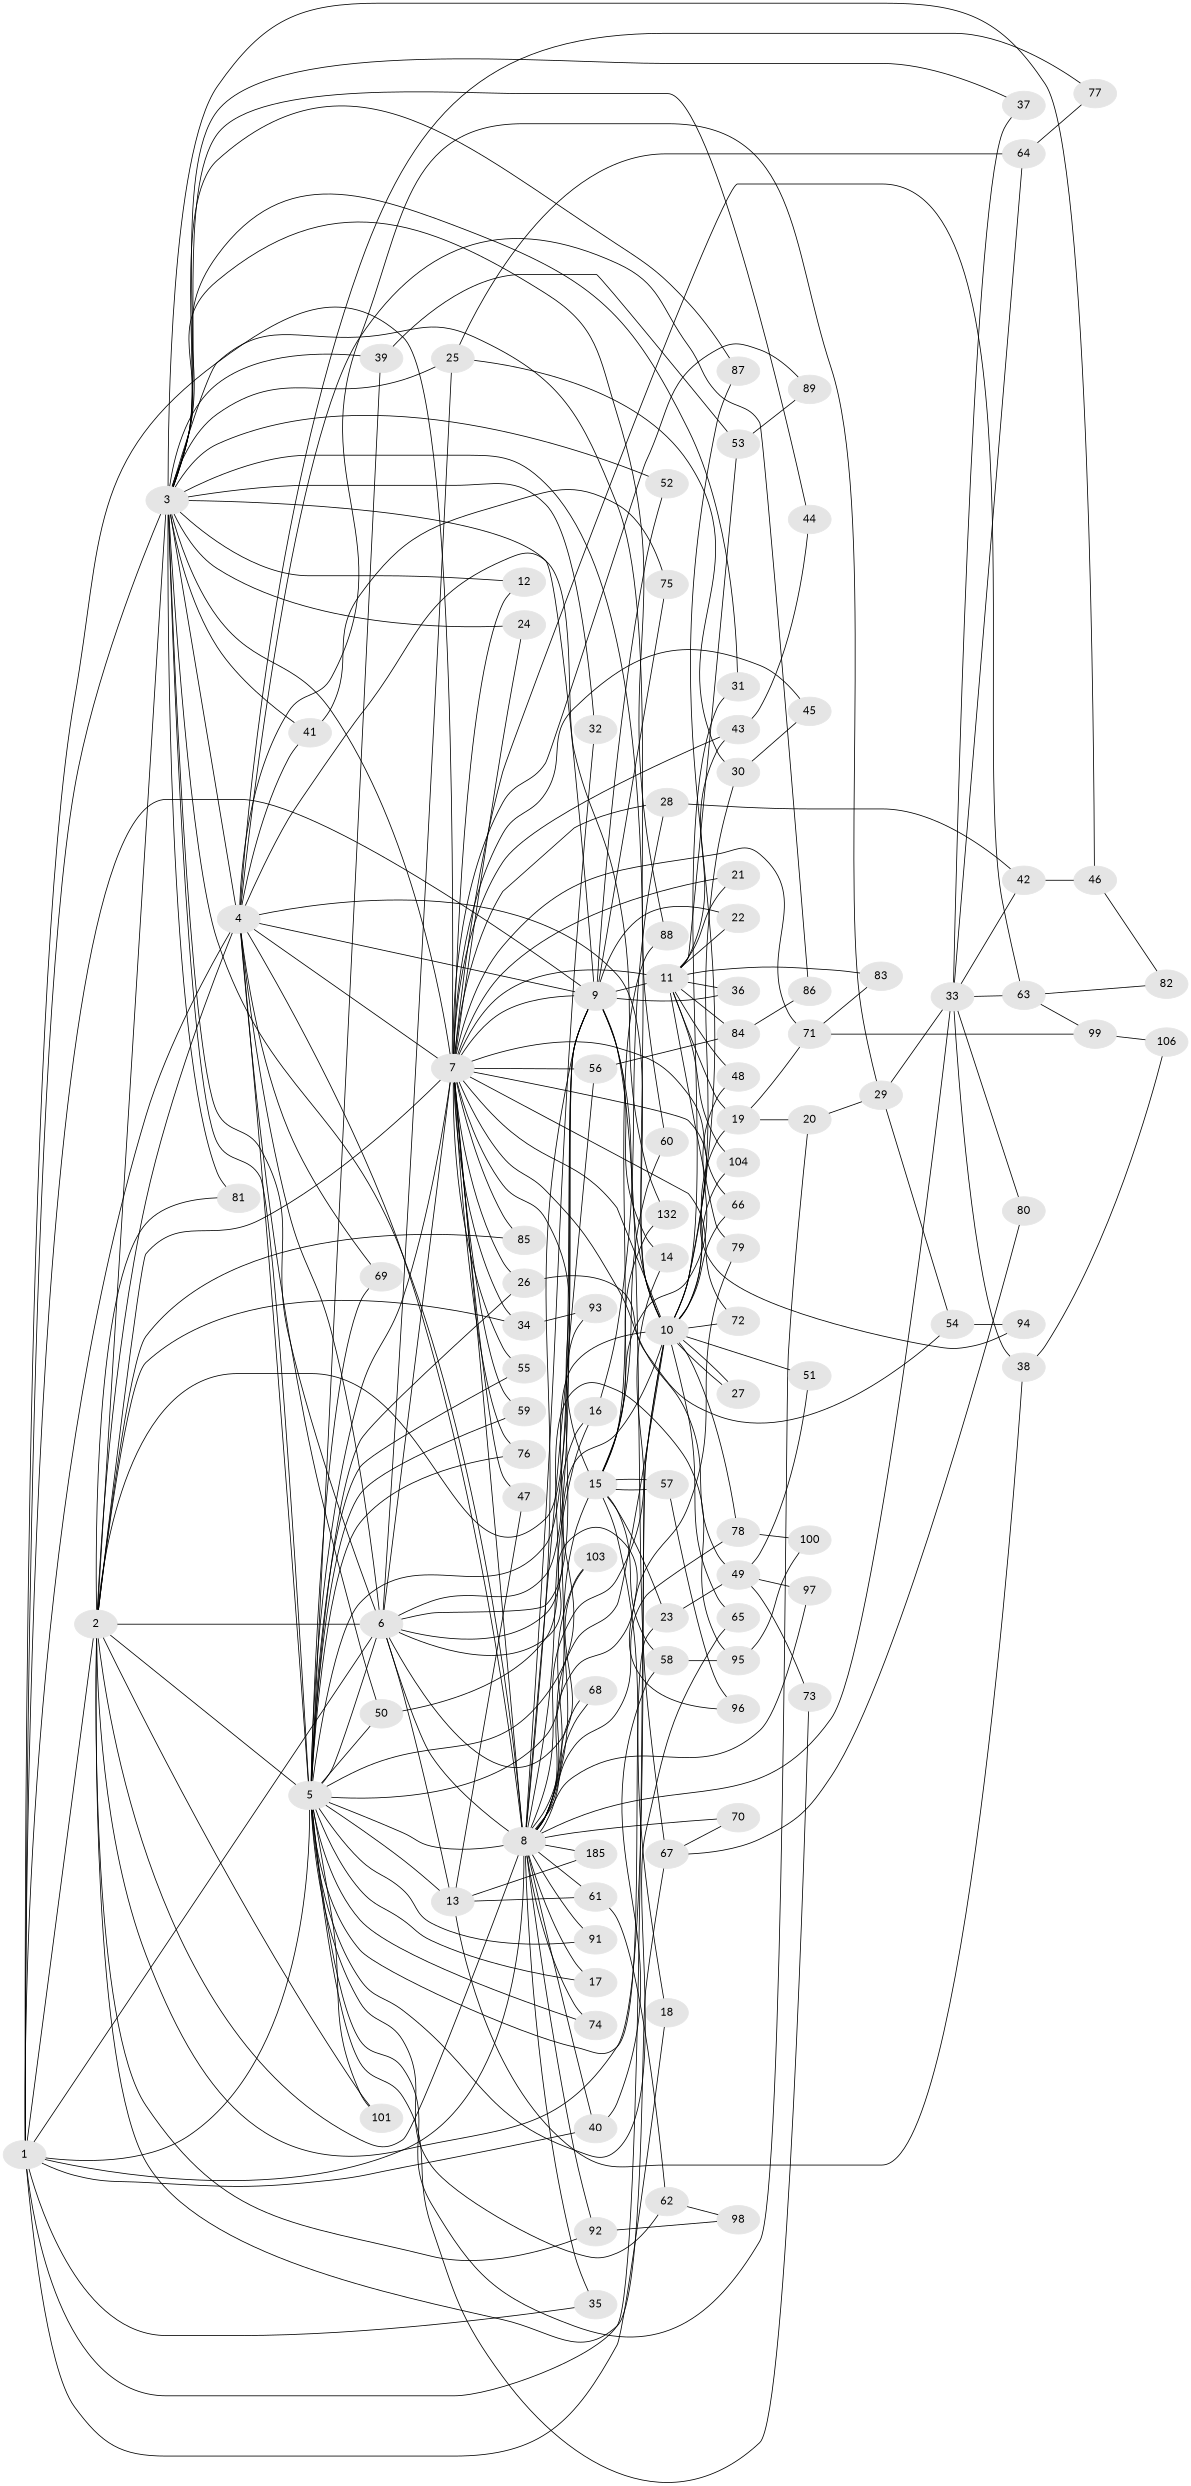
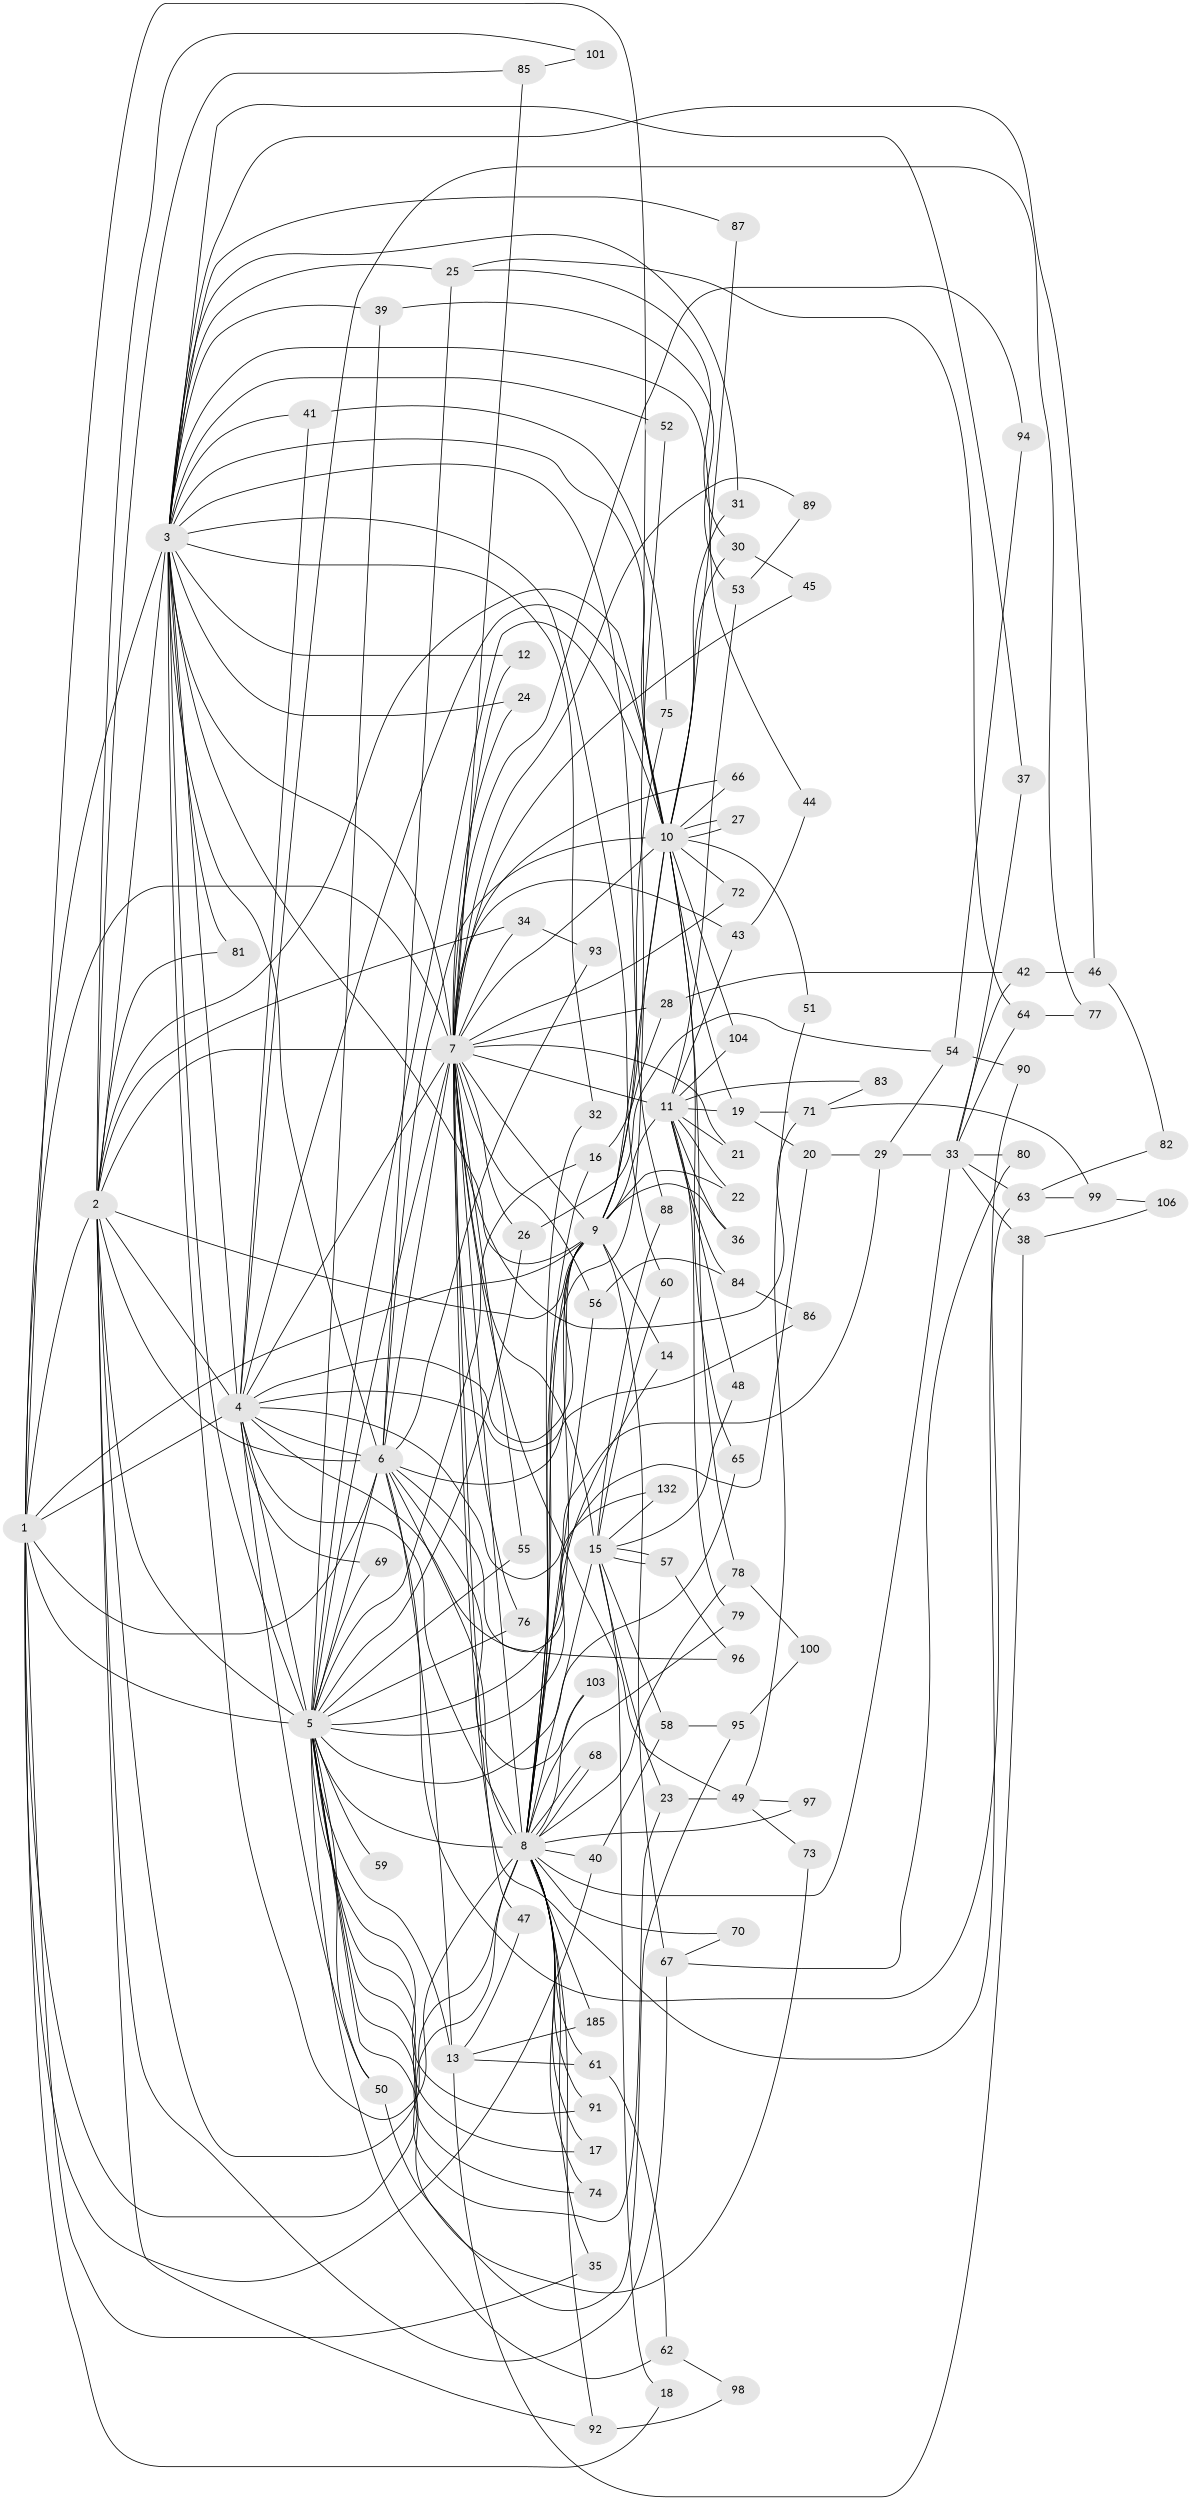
  graph {
    fontname=Lato
    rankdir=LR
    node [color=gray90 fontname=Lato style=filled]
    edge [fontname=Lato]
    1
    2
    3
    4
    5
    6
    7
    8
    9
    10
    18
    35
    40
    34
    67
    81
    85
    92
    101
    12
    24
    25
    31
    32
    37
    39
    41
    44
    46
    52
    60
    87
    88
    29
    50
    69
    77
    86
    n39 [label=132]
    13
    16
    17
    20
    23
    26
    55
    59
    62
    65
    73
    74
    76
    91
+   90
    93
    96
    103
    11
    15
    21
    28
    43
    45
    47
    49
    56
    63
    66
    71
    72
    89
    94
    14
    33
    61
    68
    70
    78
    79
    97
    n81 [label=185]
    22
    36
    75
    19
    27
    30
    51
    104
    58
    80
    98
    64
    53
    82
    54
    95
    38
    48
    83
    84
    57
    42
    99
    100
    106
    1 -- 2
    1 -- 3
    1 -- 4
    1 -- 5
    1 -- 6
    1 -- 7
    1 -- 8
    1 -- 9
    1 -- 10
    1 -- 18
    1 -- 35
    1 -- 40
    2 -- 3
    2 -- 4
    2 -- 5
    2 -- 6
    2 -- 7
    2 -- 8
    2 -- 9
    2 -- 10
    2 -- 34
    2 -- 67
    2 -- 81
    2 -- 85
    2 -- 92
    2 -- 101
    3 -- 4
    3 -- 5
    3 -- 6
    3 -- 7
    3 -- 8
    3 -- 9
    3 -- 10
    3 -- 81
    3 -- 12
    3 -- 24
    3 -- 25
    3 -- 31
    3 -- 32
    3 -- 37
    3 -- 39
    3 -- 41
    3 -- 44
    3 -- 46
    3 -- 52
    3 -- 60
    3 -- 87
    3 -- 88
    4 -- 5
    4 -- 6
    4 -- 7
    4 -- 8
    4 -- 9
    4 -- 10
    4 -- 41
    4 -- 29
    4 -- 50
    4 -- 69
    4 -- 77
    4 -- 86
    4 -- n39
    5 -- 6
    5 -- 7
    5 -- 8
    5 -- 9
    5 -- 10
-   5 -- 101
+   85 -- 101
    5 -- 39
    5 -- 50
    5 -- 69
    5 -- 13
    5 -- 16
    5 -- 17
    5 -- 20
    5 -- 23
    5 -- 26
    5 -- 55
    5 -- 59
    5 -- 62
    5 -- 65
    5 -- 73
    5 -- 74
    5 -- 76
    5 -- 91
    6 -- 7
    6 -- 8
    6 -- 9
    6 -- 10
    6 -- 25
    6 -- 13
+   6 -- 90
    6 -- 93
    6 -- 96
    6 -- 103
    7 -- 8
    7 -- 9
    7 -- 10
    7 -- 34
    7 -- 85
    7 -- 12
    7 -- 24
    7 -- 26
    7 -- 55
-   7 -- 59
    7 -- 76
    7 -- 11
    7 -- 15
    7 -- 21
    7 -- 28
    7 -- 43
    7 -- 45
    7 -- 47
    7 -- 49
    7 -- 56
    7 -- 63
    7 -- 66
    7 -- 71
    7 -- 72
    7 -- 89
    7 -- 94
    8 -- 9
    8 -- 10
    8 -- 35
    8 -- 40
    8 -- 92
    8 -- 32
    8 -- 16
    8 -- 17
    8 -- 74
    8 -- 91
    8 -- 103
    8 -- 15
    8 -- 56
    8 -- 14
    8 -- 33
    8 -- 61
    8 -- 68
    8 -- 68
    8 -- 70
    8 -- 78
    8 -- 79
    8 -- 97
    8 -- n81
    9 -- 10
    9 -- 67
    9 -- 52
    9 -- 11
    9 -- 14
    9 -- 22
    9 -- 36
    9 -- 75
    10 -- 31
    10 -- 87
    10 -- 65
    10 -- 66
    10 -- 72
    10 -- 78
    10 -- 19
    10 -- 27
    10 -- 27
    10 -- 30
    10 -- 51
    10 -- 104
    40 -- 58
    34 -- 93
    67 -- 70
    67 -- 80
    92 -- 98
    25 -- 30
    25 -- 64
    39 -- 53
    41 -- 75
    46 -- 82
    29 -- 33
    29 -- 54
    50 -- 95
    13 -- 47
    13 -- 61
    13 -- n81
    13 -- 38
    16 -- 28
    20 -- 29
    23 -- 49
    26 -- 54
    62 -- 98
    11 -- 21
    11 -- 43
    11 -- 79
    11 -- 22
    11 -- 36
    11 -- 19
    11 -- 104
    11 -- 53
    11 -- 48
    11 -- 83
    11 -- 84
    15 -- 18
    15 -- 60
    15 -- 88
    15 -- n39
    15 -- 23
    15 -- 58
    15 -- 48
    15 -- 57
    15 -- 57
    28 -- 42
    43 -- 44
    49 -- 73
    49 -- 97
    49 -- 51
    56 -- 84
    63 -- 82
    63 -- 99
    71 -- 83
    71 -- 99
    33 -- 37
    33 -- 63
    33 -- 80
    33 -- 64
    33 -- 38
    33 -- 42
    61 -- 62
    78 -- 100
    19 -- 20
    19 -- 71
    30 -- 45
    58 -- 95
    64 -- 77
    53 -- 89
+   54 -- 90
    54 -- 94
    95 -- 100
    38 -- 106
    84 -- 86
    57 -- 96
    42 -- 46
    99 -- 106
  }
